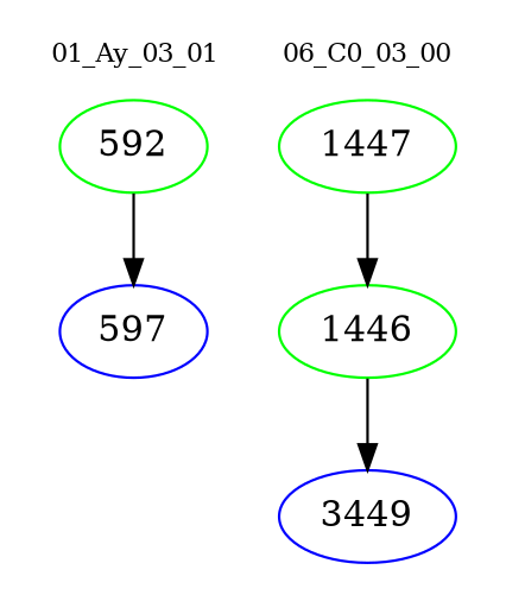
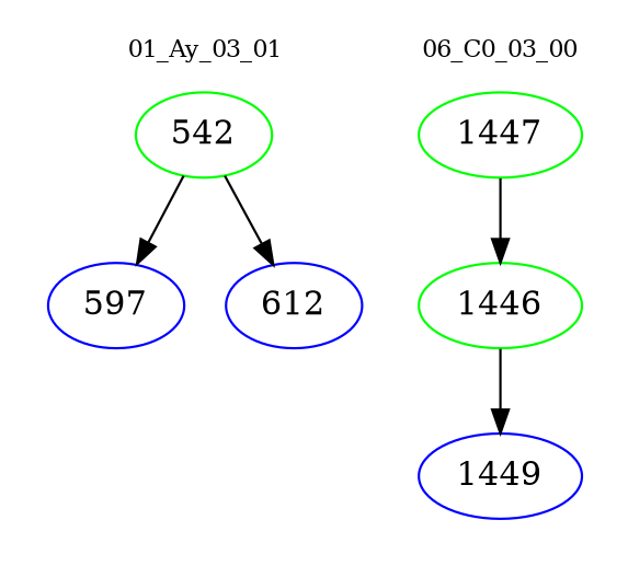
  digraph {
    node [color=green]
    edge [color=black]
-   n1 [label=592]
+   n1 [label=542]
    n2 [color=blue label=597]
+   n3 [color=blue label=612]
    n4 [label=1446]
-   n5 [color=blue label=3449]
+   n5 [color=blue label=1449]
    n6 [label=1447]
    subgraph cluster_1 {
      color=white
      fontsize=10
      label="01_Ay_03_01"
      n1
      n2
+     n3
    }
    subgraph cluster_2 {
      color=white
      fontsize=10
      label="06_C0_03_00"
      n4
      n5
      n6
    }
    n1 -> n2
+   n1 -> n3
    n4 -> n5
    n6 -> n4
  }
